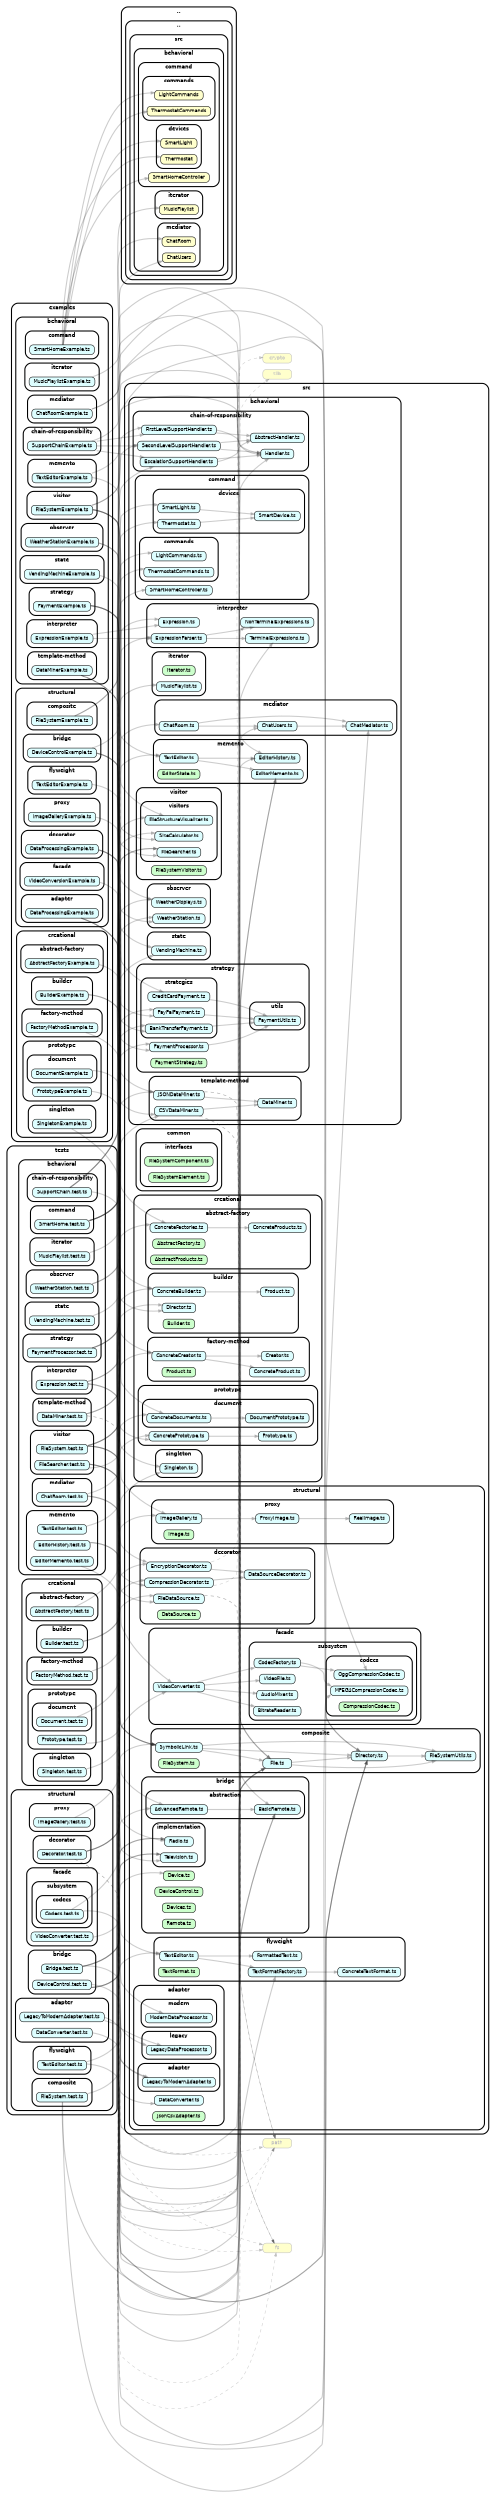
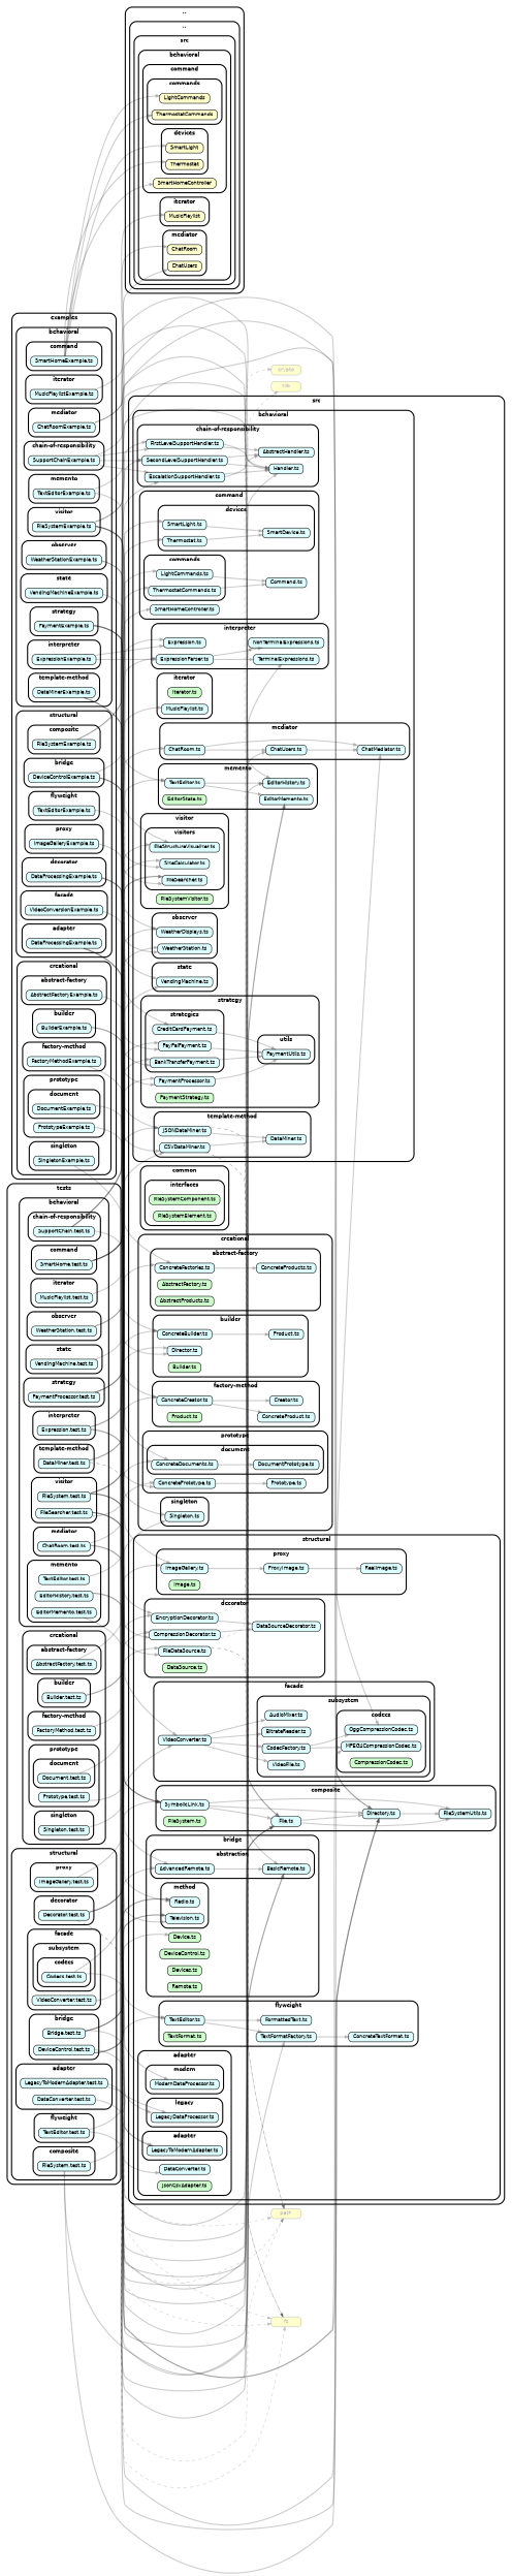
  strict digraph {
    compound=true
    fillcolor="#ffffff"
    fontname="Helvetica-bold"
    fontsize=9
    nodesep=0.16
    rankdir=LR
    ranksep=0.18
    splines=true
    style="rounded,bold,filled"
    node [color=black fillcolor="#ddfeff" fontcolor=black fontname=Helvetica fontsize=9 shape=box style="rounded, filled"]
    edge [arrowhead=normal arrowsize=0.6 color="#00000033" fontname=Helvetica fontsize=9 penwidth=2.0]
    n1 [fillcolor="#ffffcc" height=0.2 label=<LightCommands>]
    n2 [fillcolor="#ffffcc" height=0.2 label=<ThermostatCommands>]
    n3 [fillcolor="#ffffcc" height=0.2 label=<SmartLight>]
    n4 [fillcolor="#ffffcc" height=0.2 label=<Thermostat>]
    n5 [fillcolor="#ffffcc" height=0.2 label=<SmartHomeController>]
    n6 [fillcolor="#ffffcc" height=0.2 label=<MusicPlaylist>]
    n7 [fillcolor="#ffffcc" height=0.2 label=<ChatRoom>]
    n8 [fillcolor="#ffffcc" height=0.2 label=<ChatUsers>]
    n9 [height=0.2 label=<DataMinerExample.ts>]
    n10 [height=0.2 label=<ExpressionExample.ts>]
    n11 [height=0.2 label=<FileSystemExample.ts>]
    n12 [height=0.2 label=<SmartHomeExample.ts>]
    n13 [height=0.2 label=<MusicPlaylistExample.ts>]
    n14 [height=0.2 label=<SupportChainExample.ts>]
    n15 [height=0.2 label=<ChatRoomExample.ts>]
    n16 [height=0.2 label=<TextEditorExample.ts>]
    n17 [height=0.2 label=<WeatherStationExample.ts>]
    n18 [height=0.2 label=<VendingMachineExample.ts>]
    n19 [height=0.2 label=<PaymentExample.ts>]
    n20 [height=0.2 label=<AbstractFactoryExample.ts>]
    n21 [height=0.2 label=<BuilderExample.ts>]
    n22 [height=0.2 label=<FactoryMethodExample.ts>]
    n23 [height=0.2 label=<DocumentExample.ts>]
    n24 [height=0.2 label=<PrototypeExample.ts>]
    n25 [height=0.2 label=<SingletonExample.ts>]
    n26 [height=0.2 label=<DataProcessingExample.ts>]
    n27 [height=0.2 label=<DeviceControlExample.ts>]
    n28 [height=0.2 label=<FileSystemExample.ts>]
    n29 [height=0.2 label=<DataProcessingExample.ts>]
    n30 [height=0.2 label=<VideoConversionExample.ts>]
    n31 [height=0.2 label=<TextEditorExample.ts>]
    n32 [height=0.2 label=<ImageGalleryExample.ts>]
    n33 [height=0.2 label=<EscalationSupportHandler.ts>]
    n34 [height=0.2 label=<FirstLevelSupportHandler.ts>]
    n35 [height=0.2 label=<Handler.ts>]
    n36 [height=0.2 label=<SecondLevelSupportHandler.ts>]
    n37 [height=0.2 label=<AbstractHandler.ts>]
    n38 [height=0.2 label=<SmartDevice.ts>]
    n39 [height=0.2 label=<SmartLight.ts>]
    n40 [height=0.2 label=<Thermostat.ts>]
    n41 [height=0.2 label=<LightCommands.ts>]
    n42 [height=0.2 label=<ThermostatCommands.ts>]
+   n43 [height=0.2 label=<Command.ts>]
    n44 [height=0.2 label=<SmartHomeController.ts>]
    n45 [height=0.2 label=<Expression.ts>]
    n46 [height=0.2 label=<ExpressionParser.ts>]
    n47 [height=0.2 label=<NonTerminalExpressions.ts>]
    n48 [height=0.2 label=<TerminalExpressions.ts>]
    n49 [fillcolor="#ccffcc" height=0.2 label=<Iterator.ts>]
    n50 [height=0.2 label=<MusicPlaylist.ts>]
    n51 [height=0.2 label=<ChatMediator.ts>]
    n52 [height=0.2 label=<ChatRoom.ts>]
    n53 [height=0.2 label=<ChatUsers.ts>]
    n54 [height=0.2 label=<EditorHistory.ts>]
    n55 [height=0.2 label=<TextEditor.ts>]
    n56 [height=0.2 label=<EditorMemento.ts>]
    n57 [fillcolor="#ccffcc" height=0.2 label=<EditorState.ts>]
    n58 [height=0.2 label=<WeatherDisplays.ts>]
    n59 [height=0.2 label=<WeatherStation.ts>]
    n60 [height=0.2 label=<VendingMachine.ts>]
    n61 [height=0.2 label=<PaymentUtils.ts>]
    n62 [height=0.2 label=<BankTransferPayment.ts>]
    n63 [height=0.2 label=<CreditCardPayment.ts>]
    n64 [height=0.2 label=<PayPalPayment.ts>]
    n65 [height=0.2 label=<PaymentProcessor.ts>]
    n66 [fillcolor="#ccffcc" height=0.2 label=<PaymentStrategy.ts>]
    n67 [height=0.2 label=<CSVDataMiner.ts>]
    n68 [height=0.2 label=<JSONDataMiner.ts>]
    n69 [height=0.2 label=<DataMiner.ts>]
    n70 [height=0.2 label=<FileSearcher.ts>]
    n71 [height=0.2 label=<FileStructureVisualizer.ts>]
    n72 [height=0.2 label=<SizeCalculator.ts>]
    n73 [fillcolor="#ccffcc" height=0.2 label=<FileSystemVisitor.ts>]
    n74 [fillcolor="#ccffcc" height=0.2 label=<FileSystemComponent.ts>]
    n75 [fillcolor="#ccffcc" height=0.2 label=<FileSystemElement.ts>]
    n76 [height=0.2 label=<ConcreteDocuments.ts>]
    n77 [height=0.2 label=<DocumentPrototype.ts>]
    n78 [height=0.2 label=<ConcretePrototype.ts>]
    n79 [height=0.2 label=<Prototype.ts>]
    n80 [height=0.2 label=<ConcreteFactories.ts>]
    n81 [fillcolor="#ccffcc" height=0.2 label=<AbstractFactory.ts>]
    n82 [fillcolor="#ccffcc" height=0.2 label=<AbstractProducts.ts>]
    n83 [height=0.2 label=<ConcreteProducts.ts>]
    n84 [height=0.2 label=<ConcreteBuilder.ts>]
    n85 [height=0.2 label=<Director.ts>]
    n86 [fillcolor="#ccffcc" height=0.2 label=<Builder.ts>]
    n87 [height=0.2 label=<Product.ts>]
    n88 [height=0.2 label=<ConcreteCreator.ts>]
    n89 [height=0.2 label=<ConcreteProduct.ts>]
    n90 [height=0.2 label=<Creator.ts>]
    n91 [fillcolor="#ccffcc" height=0.2 label=<Product.ts>]
    n92 [height=0.2 label=<Singleton.ts>]
    n93 [height=0.2 label=<CompressionDecorator.ts>]
    n94 [height=0.2 label=<EncryptionDecorator.ts>]
    n95 [height=0.2 label=<FileDataSource.ts>]
    n96 [height=0.2 label=<DataSourceDecorator.ts>]
    n97 [fillcolor="#ccffcc" height=0.2 label=<DataSource.ts>]
    n98 [height=0.2 label=<LegacyToModernAdapter.ts>]
    n99 [height=0.2 label=<LegacyDataProcessor.ts>]
    n100 [height=0.2 label=<ModernDataProcessor.ts>]
    n101 [height=0.2 label=<DataConverter.ts>]
    n102 [fillcolor="#ccffcc" height=0.2 label=<JsonCsvAdapter.ts>]
    n103 [height=0.2 label=<AdvancedRemote.ts>]
    n104 [height=0.2 label=<BasicRemote.ts>]
    n105 [height=0.2 label=<Radio.ts>]
    n106 [height=0.2 label=<Television.ts>]
    n107 [fillcolor="#ccffcc" height=0.2 label=<Device.ts>]
    n108 [fillcolor="#ccffcc" height=0.2 label=<DeviceControl.ts>]
    n109 [fillcolor="#ccffcc" height=0.2 label=<Devices.ts>]
    n110 [fillcolor="#ccffcc" height=0.2 label=<Remote.ts>]
    n111 [height=0.2 label=<Directory.ts>]
    n112 [height=0.2 label=<File.ts>]
    n113 [height=0.2 label=<SymbolicLink.ts>]
    n114 [height=0.2 label=<FileSystemUtils.ts>]
    n115 [fillcolor="#ccffcc" height=0.2 label=<FileSystem.ts>]
    n116 [height=0.2 label=<MPEG4CompressionCodec.ts>]
    n117 [height=0.2 label=<OggCompressionCodec.ts>]
    n118 [fillcolor="#ccffcc" height=0.2 label=<CompressionCodec.ts>]
    n119 [height=0.2 label=<AudioMixer.ts>]
    n120 [height=0.2 label=<BitrateReader.ts>]
    n121 [height=0.2 label=<CodecFactory.ts>]
    n122 [height=0.2 label=<VideoFile.ts>]
    n123 [height=0.2 label=<VideoConverter.ts>]
    n124 [height=0.2 label=<TextEditor.ts>]
    n125 [height=0.2 label=<ConcreteTextFormat.ts>]
    n126 [height=0.2 label=<FormattedText.ts>]
    n127 [height=0.2 label=<TextFormatFactory.ts>]
    n128 [fillcolor="#ccffcc" height=0.2 label=<TextFormat.ts>]
    n129 [height=0.2 label=<ImageGallery.ts>]
    n130 [fillcolor="#ccffcc" height=0.2 label=<Image.ts>]
    n131 [height=0.2 label=<ProxyImage.ts>]
    n132 [height=0.2 label=<RealImage.ts>]
    n133 [height=0.2 label=<SupportChain.test.ts>]
    n134 [height=0.2 label=<SmartHome.test.ts>]
    n135 [height=0.2 label=<Expression.test.ts>]
    n136 [height=0.2 label=<MusicPlaylist.test.ts>]
    n137 [height=0.2 label=<ChatRoom.test.ts>]
    n138 [height=0.2 label=<EditorHistory.test.ts>]
    n139 [height=0.2 label=<EditorMemento.test.ts>]
    n140 [height=0.2 label=<TextEditor.test.ts>]
    n141 [height=0.2 label=<FileSearcher.test.ts>]
    n142 [height=0.2 label=<FileSystem.test.ts>]
    n143 [height=0.2 label=<WeatherStation.test.ts>]
    n144 [height=0.2 label=<VendingMachine.test.ts>]
    n145 [height=0.2 label=<PaymentProcessor.test.ts>]
    n146 [height=0.2 label=<DataMiner.test.ts>]
    n147 [height=0.2 label=<AbstractFactory.test.ts>]
    n148 [height=0.2 label=<Builder.test.ts>]
    n149 [height=0.2 label=<FactoryMethod.test.ts>]
    n150 [height=0.2 label=<Document.test.ts>]
    n151 [height=0.2 label=<Prototype.test.ts>]
    n152 [height=0.2 label=<Singleton.test.ts>]
    n153 [height=0.2 label=<DataConverter.test.ts>]
    n154 [height=0.2 label=<LegacyToModernAdapter.test.ts>]
    n155 [height=0.2 label=<Bridge.test.ts>]
    n156 [height=0.2 label=<DeviceControl.test.ts>]
    n157 [height=0.2 label=<FileSystem.test.ts>]
    n158 [height=0.2 label=<Decorator.test.ts>]
    n159 [height=0.2 label=<Codecs.test.ts>]
    n160 [height=0.2 label=<VideoConverter.test.ts>]
    n161 [height=0.2 label=<TextEditor.test.ts>]
    n162 [height=0.2 label=<ImageGallery.test.ts>]
    n163 [color=grey fillcolor="#ffffcc" fontcolor=grey height=0.2 label=fs]
    n164 [color=grey fillcolor="#ffffcc" fontcolor=grey height=0.2 label=path]
    n165 [color=grey fillcolor="#ffffcc" fontcolor=grey height=0.2 label=zlib]
    n166 [color=grey fillcolor="#ffffcc" fontcolor=grey height=0.2 label=crypto]
    subgraph cluster_1 {
      label=".."
      subgraph cluster_2 {
        label=".."
        subgraph cluster_3 {
          label=src
          subgraph cluster_4 {
            label=behavioral
            subgraph cluster_5 {
              label=command
              n5
              subgraph cluster_6 {
                label=commands
                n1
                n2
              }
              subgraph cluster_7 {
                label=devices
                n3
                n4
              }
            }
            subgraph cluster_8 {
              label=iterator
              n6
            }
            subgraph cluster_9 {
              label=mediator
              n7
              n8
            }
          }
        }
      }
    }
    subgraph cluster_10 {
      label=examples
      subgraph cluster_11 {
        label=behavioral
        subgraph cluster_12 {
          label="template-method"
          n9
        }
        subgraph cluster_13 {
          label=interpreter
          n10
        }
        subgraph cluster_14 {
          label=visitor
          n11
        }
        subgraph cluster_15 {
          label=command
          n12
        }
        subgraph cluster_16 {
          label=iterator
          n13
        }
        subgraph cluster_17 {
          label="chain-of-responsibility"
          n14
        }
        subgraph cluster_18 {
          label=mediator
          n15
        }
        subgraph cluster_19 {
          label=memento
          n16
        }
        subgraph cluster_20 {
          label=observer
          n17
        }
        subgraph cluster_21 {
          label=state
          n18
        }
        subgraph cluster_22 {
          label=strategy
          n19
        }
      }
      subgraph cluster_23 {
        label=creational
        subgraph cluster_24 {
          label="abstract-factory"
          n20
        }
        subgraph cluster_25 {
          label=builder
          n21
        }
        subgraph cluster_26 {
          label="factory-method"
          n22
        }
        subgraph cluster_27 {
          label=prototype
          n24
          subgraph cluster_28 {
            label=document
            n23
          }
        }
        subgraph cluster_29 {
          label=singleton
          n25
        }
      }
      subgraph cluster_30 {
        label=structural
        subgraph cluster_31 {
          label=adapter
          n26
        }
        subgraph cluster_32 {
          label=bridge
          n27
        }
        subgraph cluster_33 {
          label=composite
          n28
        }
        subgraph cluster_34 {
          label=decorator
          n29
        }
        subgraph cluster_35 {
          label=facade
          n30
        }
        subgraph cluster_36 {
          label=flyweight
          n31
        }
        subgraph cluster_37 {
          label=proxy
          n32
        }
      }
    }
    subgraph cluster_38 {
      label=src
      subgraph cluster_39 {
        label=behavioral
        subgraph cluster_40 {
          label="chain-of-responsibility"
          n33
          n34
          n35
          n36
          n37
        }
        subgraph cluster_41 {
          label=command
+         n43
          n44
          subgraph cluster_42 {
            label=devices
            n38
            n39
            n40
          }
          subgraph cluster_43 {
            label=commands
            n41
            n42
          }
        }
        subgraph cluster_44 {
          label=interpreter
          n45
          n46
          n47
          n48
        }
        subgraph cluster_45 {
          label=iterator
          n49
          n50
        }
        subgraph cluster_46 {
          label=mediator
          n51
          n52
          n53
        }
        subgraph cluster_47 {
          label=memento
          n54
          n55
          n56
          n57
        }
        subgraph cluster_48 {
          label=observer
          n58
          n59
        }
        subgraph cluster_49 {
          label=state
          n60
        }
        subgraph cluster_50 {
          label=strategy
          n65
          n66
          subgraph cluster_51 {
            label=utils
            n61
          }
          subgraph cluster_52 {
            label=strategies
            n62
            n63
            n64
          }
        }
        subgraph cluster_53 {
          label="template-method"
          n67
          n68
          n69
        }
        subgraph cluster_54 {
          label=visitor
          n73
          subgraph cluster_55 {
            label=visitors
            n70
            n71
            n72
          }
        }
      }
      subgraph cluster_56 {
        label=common
        subgraph cluster_57 {
          label=interfaces
          n74
          n75
        }
      }
      subgraph cluster_58 {
        label=creational
        subgraph cluster_59 {
          label=prototype
          n78
          n79
          subgraph cluster_60 {
            label=document
            n76
            n77
          }
        }
        subgraph cluster_61 {
          label="abstract-factory"
          n80
          n81
          n82
          n83
        }
        subgraph cluster_62 {
          label=builder
          n84
          n85
          n86
          n87
        }
        subgraph cluster_63 {
          label="factory-method"
          n88
          n89
          n90
          n91
        }
        subgraph cluster_64 {
          label=singleton
          n92
        }
      }
      subgraph cluster_65 {
        label=structural
        subgraph cluster_66 {
          label=decorator
          n93
          n94
          n95
          n96
          n97
        }
        subgraph cluster_67 {
          label=adapter
          n101
          n102
          subgraph cluster_68 {
            label=adapter
            n98
          }
          subgraph cluster_69 {
            label=legacy
            n99
          }
          subgraph cluster_70 {
            label=modern
            n100
          }
        }
        subgraph cluster_71 {
          label=bridge
          n107
          n108
          n109
          n110
          subgraph cluster_72 {
            label=abstraction
            n103
            n104
          }
          subgraph cluster_73 {
-           label=implementation
+           label=method
            n105
            n106
          }
        }
        subgraph cluster_74 {
          label=composite
          n111
          n112
          n113
          n114
          n115
        }
        subgraph cluster_75 {
          label=facade
          n123
          subgraph cluster_76 {
            label=subsystem
            n119
            n120
            n121
            n122
            subgraph cluster_77 {
              label=codecs
              n116
              n117
              n118
            }
          }
        }
        subgraph cluster_78 {
          label=flyweight
          n124
          n125
          n126
          n127
          n128
        }
        subgraph cluster_79 {
          label=proxy
          n129
          n130
          n131
          n132
        }
      }
    }
    subgraph cluster_80 {
      label=tests
      subgraph cluster_81 {
        label=behavioral
        subgraph cluster_82 {
          label="chain-of-responsibility"
          n133
        }
        subgraph cluster_83 {
          label=command
          n134
        }
        subgraph cluster_84 {
          label=interpreter
          n135
        }
        subgraph cluster_85 {
          label=iterator
          n136
        }
        subgraph cluster_86 {
          label=mediator
          n137
        }
        subgraph cluster_87 {
          label=memento
          n138
          n139
          n140
        }
        subgraph cluster_88 {
          label=visitor
          n141
          n142
        }
        subgraph cluster_89 {
          label=observer
          n143
        }
        subgraph cluster_90 {
          label=state
          n144
        }
        subgraph cluster_91 {
          label=strategy
          n145
        }
        subgraph cluster_92 {
          label="template-method"
          n146
        }
      }
      subgraph cluster_93 {
        label=creational
        subgraph cluster_94 {
          label="abstract-factory"
          n147
        }
        subgraph cluster_95 {
          label=builder
          n148
        }
        subgraph cluster_96 {
          label="factory-method"
          n149
        }
        subgraph cluster_97 {
          label=prototype
          n151
          subgraph cluster_98 {
            label=document
            n150
          }
        }
        subgraph cluster_99 {
          label=singleton
          n152
        }
      }
      subgraph cluster_100 {
        label=structural
        subgraph cluster_101 {
          label=adapter
          n153
          n154
        }
        subgraph cluster_102 {
          label=bridge
          n155
          n156
        }
        subgraph cluster_103 {
          label=composite
          n157
        }
        subgraph cluster_104 {
          label=decorator
          n158
        }
        subgraph cluster_105 {
          label=facade
          n160
          subgraph cluster_106 {
            label=subsystem
            subgraph cluster_107 {
              label=codecs
              n159
            }
          }
        }
        subgraph cluster_108 {
          label=flyweight
          n161
        }
        subgraph cluster_109 {
          label=proxy
          n162
        }
      }
    }
    n9 -> n67
    n9 -> n68
    n9 -> n163 [penwidth=1.0 style=dashed]
    n9 -> n164 [penwidth=1.0 style=dashed]
    n10 -> n45
    n10 -> n46
    n11 -> n70
    n11 -> n71
    n11 -> n72
    n11 -> n111
    n11 -> n112
    n11 -> n113
    n12 -> n1
    n12 -> n2
    n12 -> n3
    n12 -> n4
    n12 -> n5
    n13 -> n6
    n14 -> n33
    n14 -> n34
    n14 -> n35
    n14 -> n36
    n15 -> n7
    n15 -> n8
    n16 -> n54
    n16 -> n55
    n17 -> n58
    n17 -> n59
    n18 -> n60
    n19 -> n62
    n19 -> n63
    n19 -> n64
    n19 -> n65
    n20 -> n80
    n21 -> n84
    n21 -> n85
    n22 -> n88
    n23 -> n76
    n24 -> n78
    n25 -> n92
    n26 -> n98
    n26 -> n99
    n26 -> n100
    n27 -> n103
    n27 -> n104
    n27 -> n105
    n27 -> n106
    n28 -> n111
    n28 -> n112
    n29 -> n93
    n29 -> n94
    n29 -> n95
    n30 -> n123
    n31 -> n124
    n32 -> n129
    n33 -> n35
    n33 -> n37
    n34 -> n35
    n34 -> n37
    n36 -> n35
    n36 -> n37
    n39 -> n38
    n40 -> n38
+   n41 -> n43
+   n42 -> n43
    n46 -> n47
    n46 -> n48
    n52 -> n51
    n52 -> n53
    n53 -> n51
    n55 -> n54
    n55 -> n56
    n62 -> n61
    n63 -> n61
    n64 -> n61
    n65 -> n61
    n67 -> n69
    n67 -> n163 [penwidth=1.0 style=dashed]
    n67 -> n164 [penwidth=1.0 style=dashed]
    n68 -> n69
    n68 -> n163 [penwidth=1.0 style=dashed]
    n68 -> n164 [penwidth=1.0 style=dashed]
    n76 -> n77
    n78 -> n79
    n80 -> n83
    n84 -> n87
    n88 -> n89
    n88 -> n90
    n93 -> n96
    n93 -> n165 [penwidth=1.0 style=dashed]
    n94 -> n96
    n94 -> n166 [penwidth=1.0 style=dashed]
    n95 -> n163 [penwidth=1.0 style=dashed]
    n95 -> n164 [penwidth=1.0 style=dashed]
    n103 -> n104
    n111 -> n114
    n112 -> n111
    n112 -> n114
    n113 -> n111
    n113 -> n112
    n113 -> n114
    n121 -> n116
    n121 -> n117
    n123 -> n119
    n123 -> n120
    n123 -> n121
    n123 -> n122
    n124 -> n126
    n124 -> n127
    n127 -> n125
    n129 -> n131
    n131 -> n132
    n133 -> n33
    n133 -> n34
    n133 -> n35
    n133 -> n36
    n134 -> n39
    n134 -> n40
    n134 -> n41
    n134 -> n42
    n134 -> n44
    n135 -> n45
    n135 -> n46
    n135 -> n47
    n135 -> n48
    n136 -> n50
    n137 -> n51
    n137 -> n52
    n137 -> n53
    n138 -> n54
    n138 -> n56
    n139 -> n56
    n140 -> n55
    n141 -> n70
    n141 -> n111
    n141 -> n112
    n141 -> n113
    n142 -> n70
    n142 -> n71
    n142 -> n72
    n142 -> n111
    n142 -> n112
    n142 -> n113
    n143 -> n58
    n143 -> n59
    n144 -> n60
    n145 -> n62
    n145 -> n64
    n145 -> n65
    n146 -> n67
    n146 -> n68
    n146 -> n163 [penwidth=1.0 style=dashed]
    n146 -> n164 [penwidth=1.0 style=dashed]
    n147 -> n80
    n148 -> n84
    n148 -> n85
    n149 -> n88
    n150 -> n76
    n151 -> n78
    n152 -> n92
    n153 -> n101
    n154 -> n98
    n154 -> n99
    n155 -> n103
    n155 -> n104
    n155 -> n105
    n155 -> n106
    n156 -> n104
    n156 -> n105
    n156 -> n106
    n156 -> n107
    n157 -> n111
    n157 -> n112
    n157 -> n113
    n158 -> n93
    n158 -> n94
    n158 -> n95
    n158 -> n163 [penwidth=1.0 style=dashed]
    n158 -> n164 [penwidth=1.0 style=dashed]
    n159 -> n116
    n159 -> n117
    n160 -> n123
    n161 -> n124
    n161 -> n127
    n162 -> n129
  }
